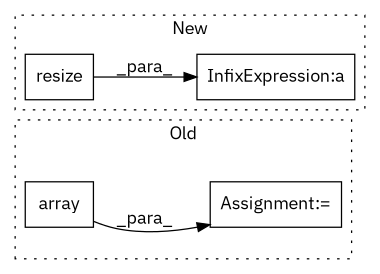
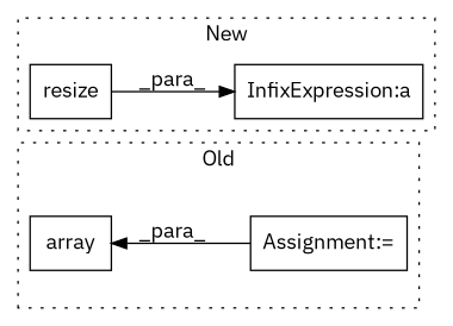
  digraph {
    fontname="IBM Plex Sans"
    rankdir=LR
    node [a=32 fontname="IBM Plex Sans" shape=box]
    edge [fontname="IBM Plex Sans"]
    n1 [l="6,1" label=array s="1633,1663"]
    n2 [a=7 l=2 label="Assignment:=" s=1583]
    n3 [l="7,1" label=resize s="1640,1693"]
    n4 [a=27 l=3 label="InfixExpression:a" s=1667]
    subgraph cluster_1 {
      label=Old
      style=dotted
      n1
      n2
    }
    subgraph cluster_2 {
      label=New
      style=dotted
      n3
      n4
    }
-   n1 -> n2 [label=_para_]
+   n2 -> n1 [label=_para_]
    n3 -> n4 [label=_para_]
  }
